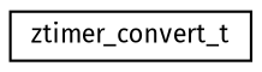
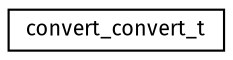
  digraph {
    rankdir=LR
    fontname="Fira Sans"
-   n1 [color=black fillcolor=white fontname="Fira Sans" fontsize=10 height=0.2 label=ztimer_convert_t shape=record style=filled width=0.4]
+   n1 [color=black fillcolor=white fontname="Fira Sans" fontsize=10 height=0.2 label=convert_convert_t shape=record style=filled width=0.4]
  }
